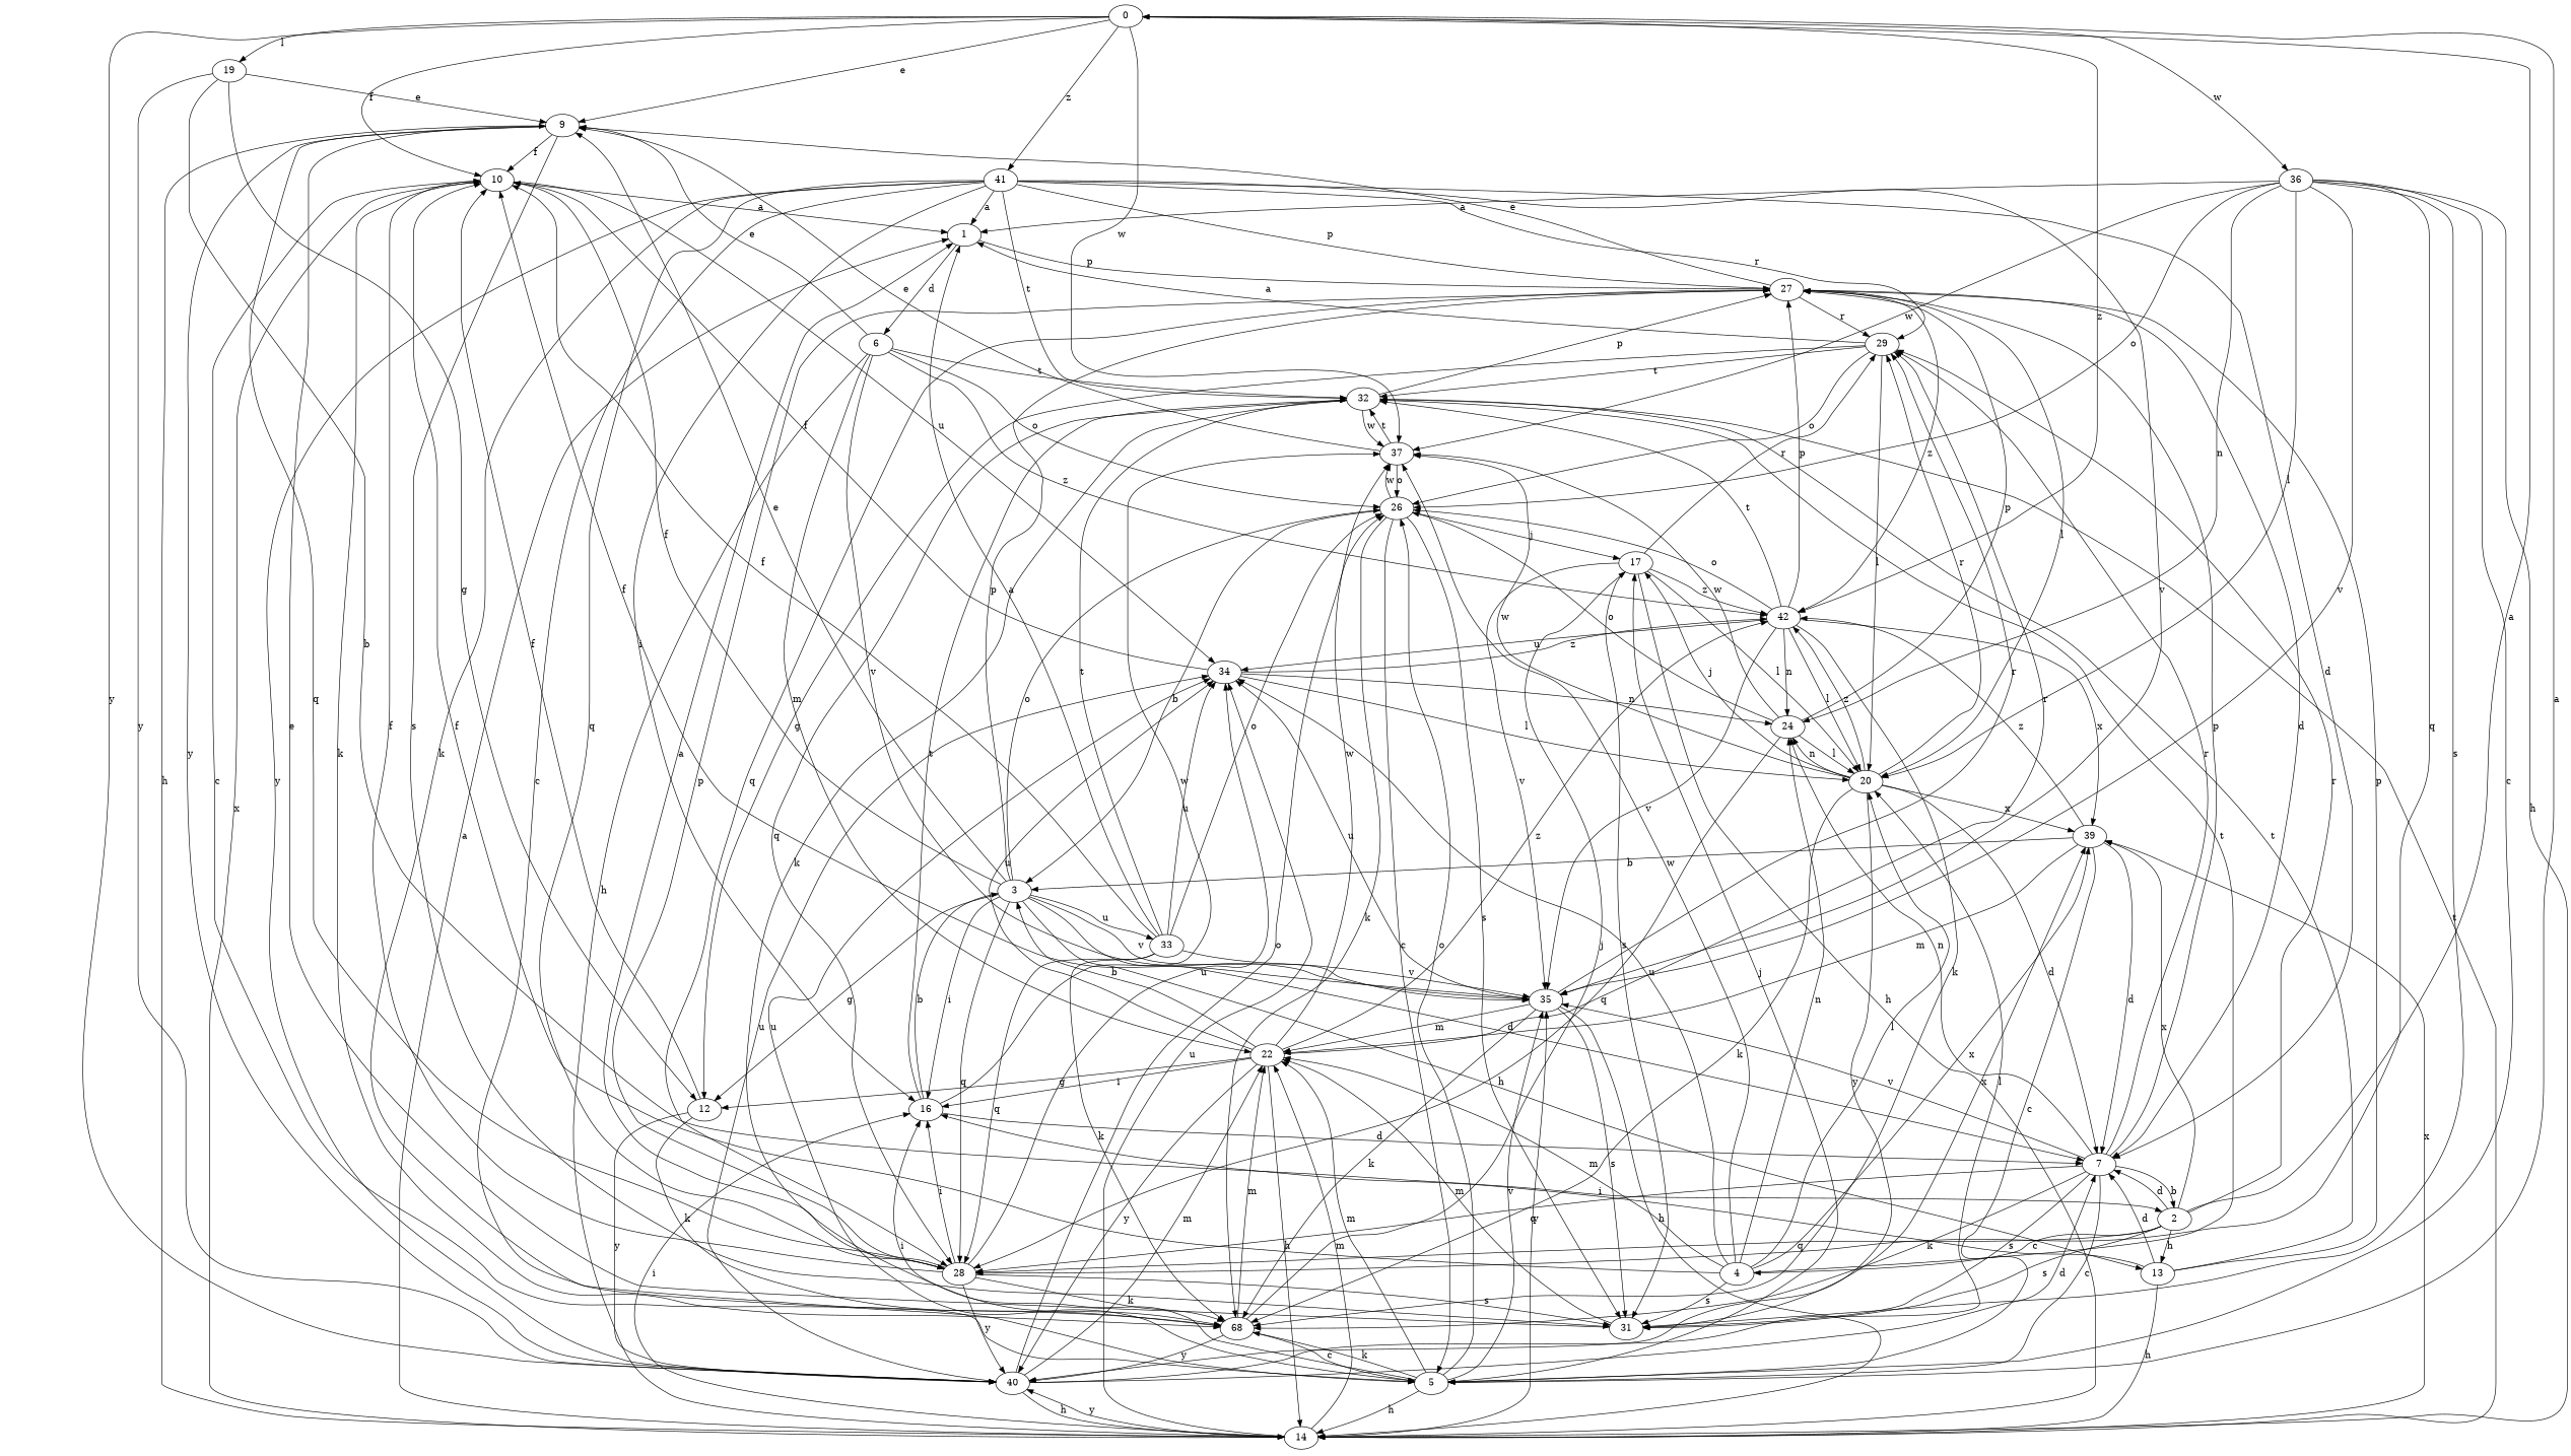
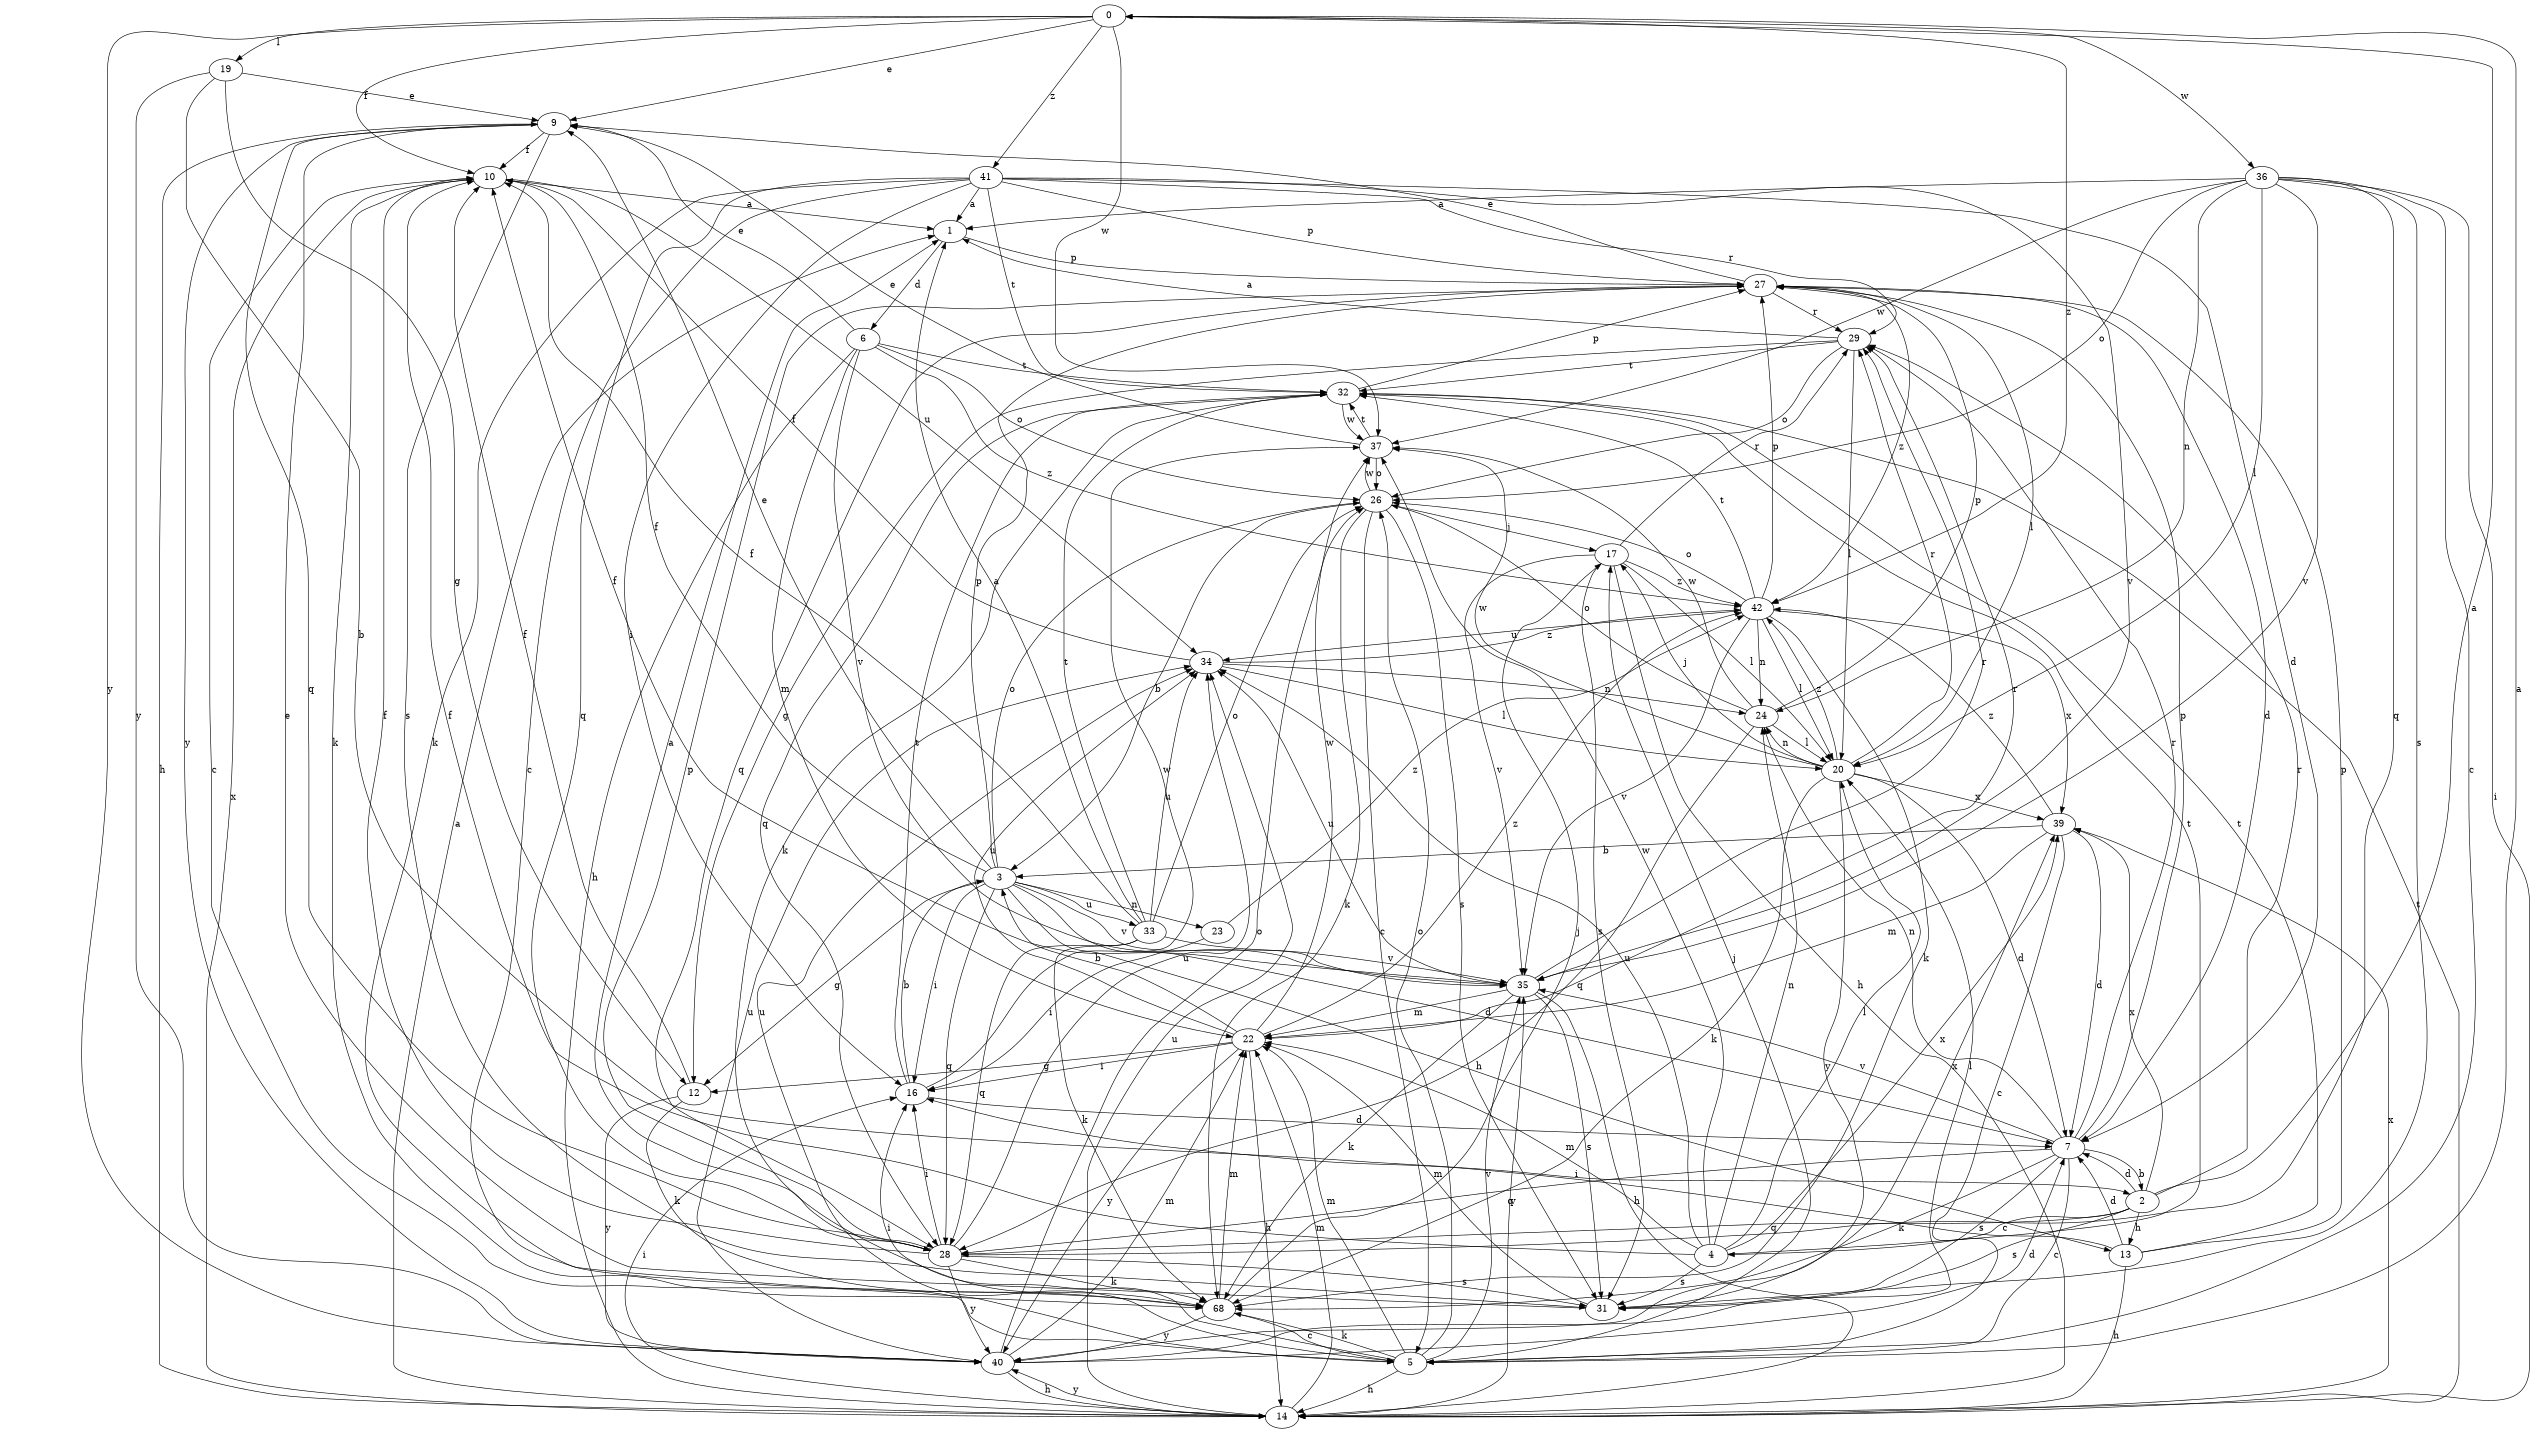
  strict digraph {
    0
    9
    10
    19
    36
    37
    40
    41
    42
    28
    31
    14
    1
    34
    5
    n16 [label=68]
    2
    12
    26
    35
    20
    24
    32
    7
    22
    27
    29
    16
    39
    6
    4
    13
    3
+   23
    33
    17
    0 -> 9 [label=e]
    0 -> 10 [label=f]
    0 -> 19 [label=l]
    0 -> 36 [label=w]
    0 -> 37 [label=w]
    0 -> 40 [label=y]
    0 -> 41 [label=z]
    0 -> 42 [label=z]
    9 -> 10 [label=f]
    9 -> 40 [label=y]
    9 -> 28 [label=q]
    9 -> 31 [label=s]
    9 -> 14 [label=h]
    10 -> 1 [label=a]
    10 -> 34 [label=u]
    10 -> 5 [label=c]
    10 -> n16 [label=k]
    19 -> 9 [label=e]
    19 -> 40 [label=y]
    19 -> 2 [label=b]
    19 -> 12 [label=g]
    36 -> 37 [label=w]
    36 -> 28 [label=q]
    36 -> 31 [label=s]
-   36 -> 14 [label=h]
+   36 -> 14 [label=i]
    36 -> 1 [label=a]
    36 -> 5 [label=c]
    36 -> 26 [label=o]
    36 -> 35 [label=v]
    36 -> 20 [label=l]
    36 -> 24 [label=n]
    37 -> 9 [label=e]
    37 -> 26 [label=o]
    37 -> 32 [label=t]
    40 -> 14 [label=h]
    40 -> 34 [label=u]
    40 -> 26 [label=o]
    40 -> 20 [label=l]
    40 -> 7 [label=d]
    40 -> 22 [label=m]
-   41 -> 40 [label=y]
    41 -> 28 [label=q]
    41 -> 1 [label=a]
    41 -> 5 [label=c]
    41 -> n16 [label=k]
    41 -> 35 [label=v]
    41 -> 32 [label=t]
    41 -> 7 [label=d]
    41 -> 27 [label=p]
    41 -> 29 [label=r]
    41 -> 16 [label=i]
    42 -> 34 [label=u]
    42 -> n16 [label=k]
    42 -> 26 [label=o]
    42 -> 35 [label=v]
    42 -> 20 [label=l]
    42 -> 24 [label=n]
    42 -> 32 [label=t]
    42 -> 27 [label=p]
    42 -> 39 [label=x]
    28 -> 10 [label=f]
    28 -> 40 [label=y]
    28 -> 31 [label=s]
    28 -> 1 [label=a]
    28 -> 34 [label=u]
    28 -> n16 [label=k]
    28 -> 27 [label=p]
    28 -> 16 [label=i]
    31 -> 9 [label=e]
    31 -> 22 [label=m]
    31 -> 39 [label=x]
    14 -> 10 [label=x]
    14 -> 40 [label=y]
    14 -> 1 [label=a]
    14 -> 34 [label=u]
    14 -> 35 [label=v]
    14 -> 32 [label=t]
    14 -> 22 [label=m]
    14 -> 16 [label=i]
    14 -> 39 [label=x]
    1 -> 27 [label=p]
    1 -> 6 [label=d]
    34 -> 10 [label=f]
    34 -> 42 [label=z]
    34 -> 20 [label=l]
    34 -> 24 [label=n]
    5 -> 0 [label=a]
    5 -> 14 [label=h]
    5 -> 34 [label=u]
    5 -> n16 [label=k]
    5 -> 26 [label=o]
    5 -> 35 [label=v]
    5 -> 22 [label=m]
    5 -> 16 [label=i]
    5 -> 17 [label=j]
    n16 -> 40 [label=y]
    n16 -> 5 [label=c]
    n16 -> 22 [label=m]
    n16 -> 17 [label=j]
    2 -> 0 [label=a]
    2 -> 28 [label=q]
    2 -> 31 [label=s]
    2 -> 7 [label=d]
    2 -> 29 [label=r]
    2 -> 39 [label=x]
    2 -> 4 [label=c]
    2 -> 13 [label=h]
    12 -> 10 [label=f]
    12 -> 40 [label=y]
    12 -> n16 [label=k]
    26 -> 37 [label=w]
    26 -> 31 [label=s]
    26 -> 5 [label=c]
    26 -> n16 [label=k]
    26 -> 3 [label=b]
    26 -> 17 [label=j]
    35 -> 10 [label=f]
    35 -> 31 [label=s]
    35 -> 14 [label=h]
    35 -> 34 [label=u]
    35 -> n16 [label=k]
    35 -> 22 [label=m]
    35 -> 29 [label=r]
    20 -> 37 [label=w]
    20 -> 40 [label=y]
    20 -> 42 [label=z]
    20 -> n16 [label=k]
    20 -> 24 [label=n]
    20 -> 7 [label=d]
    20 -> 29 [label=r]
    20 -> 39 [label=x]
    20 -> 17 [label=j]
    24 -> 37 [label=w]
    24 -> 28 [label=q]
    24 -> 26 [label=o]
    24 -> 20 [label=l]
    24 -> 27 [label=p]
    32 -> 37 [label=w]
    32 -> 28 [label=q]
    32 -> n16 [label=k]
    32 -> 27 [label=p]
    7 -> 28 [label=q]
    7 -> 31 [label=s]
    7 -> 5 [label=c]
    7 -> n16 [label=k]
    7 -> 2 [label=b]
    7 -> 35 [label=v]
    7 -> 24 [label=n]
    7 -> 27 [label=p]
    7 -> 29 [label=r]
    22 -> 37 [label=w]
    22 -> 40 [label=y]
    22 -> 42 [label=z]
    22 -> 14 [label=h]
    22 -> 34 [label=u]
    22 -> 12 [label=g]
    22 -> 29 [label=r]
    22 -> 16 [label=i]
    22 -> 3 [label=b]
    27 -> 9 [label=e]
    27 -> 42 [label=z]
    27 -> 28 [label=q]
    27 -> 20 [label=l]
    27 -> 7 [label=d]
    27 -> 29 [label=r]
    29 -> 1 [label=a]
    29 -> 12 [label=g]
    29 -> 26 [label=o]
    29 -> 20 [label=l]
    29 -> 32 [label=t]
    16 -> 37 [label=w]
    16 -> 32 [label=t]
    16 -> 7 [label=d]
    16 -> 3 [label=b]
    39 -> 42 [label=z]
    39 -> 5 [label=c]
    39 -> 7 [label=d]
    39 -> 22 [label=m]
    39 -> 3 [label=b]
    6 -> 9 [label=e]
    6 -> 42 [label=z]
    6 -> 14 [label=h]
    6 -> 26 [label=o]
    6 -> 35 [label=v]
    6 -> 32 [label=t]
    6 -> 22 [label=m]
    4 -> 10 [label=f]
    4 -> 37 [label=w]
    4 -> 31 [label=s]
    4 -> 34 [label=u]
    4 -> 20 [label=l]
    4 -> 24 [label=n]
    4 -> 32 [label=t]
    4 -> 22 [label=m]
    4 -> 39 [label=x]
    13 -> 14 [label=h]
    13 -> 32 [label=t]
    13 -> 7 [label=d]
    13 -> 27 [label=p]
    13 -> 16 [label=i]
    3 -> 9 [label=e]
    3 -> 10 [label=f]
    3 -> 28 [label=q]
    3 -> 12 [label=g]
    3 -> 26 [label=o]
    3 -> 35 [label=v]
    3 -> 7 [label=d]
    3 -> 27 [label=p]
    3 -> 16 [label=i]
    3 -> 13 [label=h]
+   3 -> 23 [label=n]
    3 -> 33 [label=u]
+   23 -> 42 [label=z]
+   23 -> 16 [label=i]
    33 -> 10 [label=f]
    33 -> 28 [label=q]
    33 -> 1 [label=a]
    33 -> 34 [label=u]
    33 -> n16 [label=k]
    33 -> 26 [label=o]
    33 -> 35 [label=v]
    33 -> 32 [label=t]
    17 -> 42 [label=z]
    17 -> 31 [label=s]
    17 -> 14 [label=h]
    17 -> 35 [label=v]
    17 -> 20 [label=l]
    17 -> 29 [label=r]
  }
